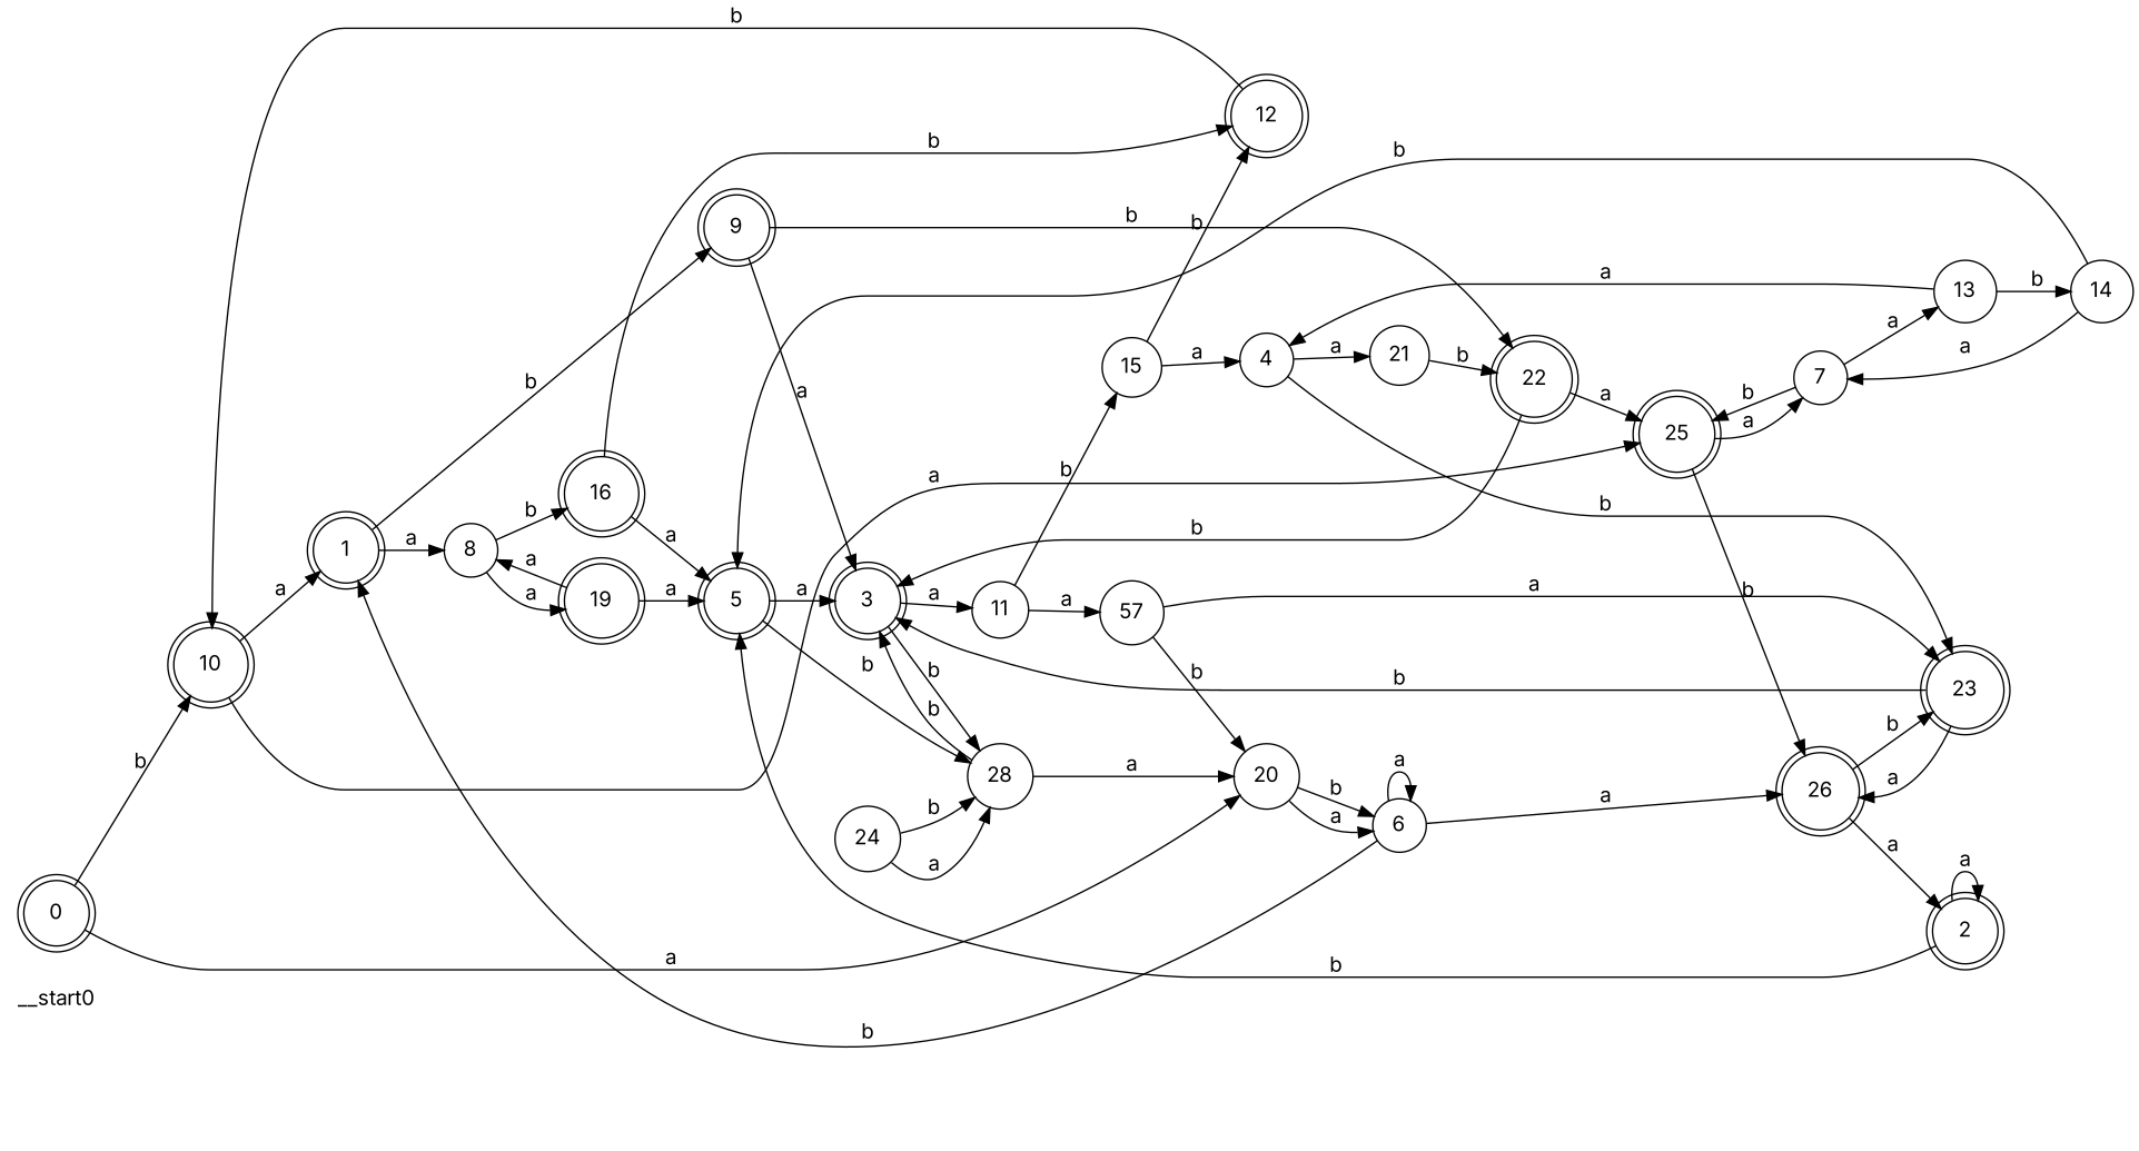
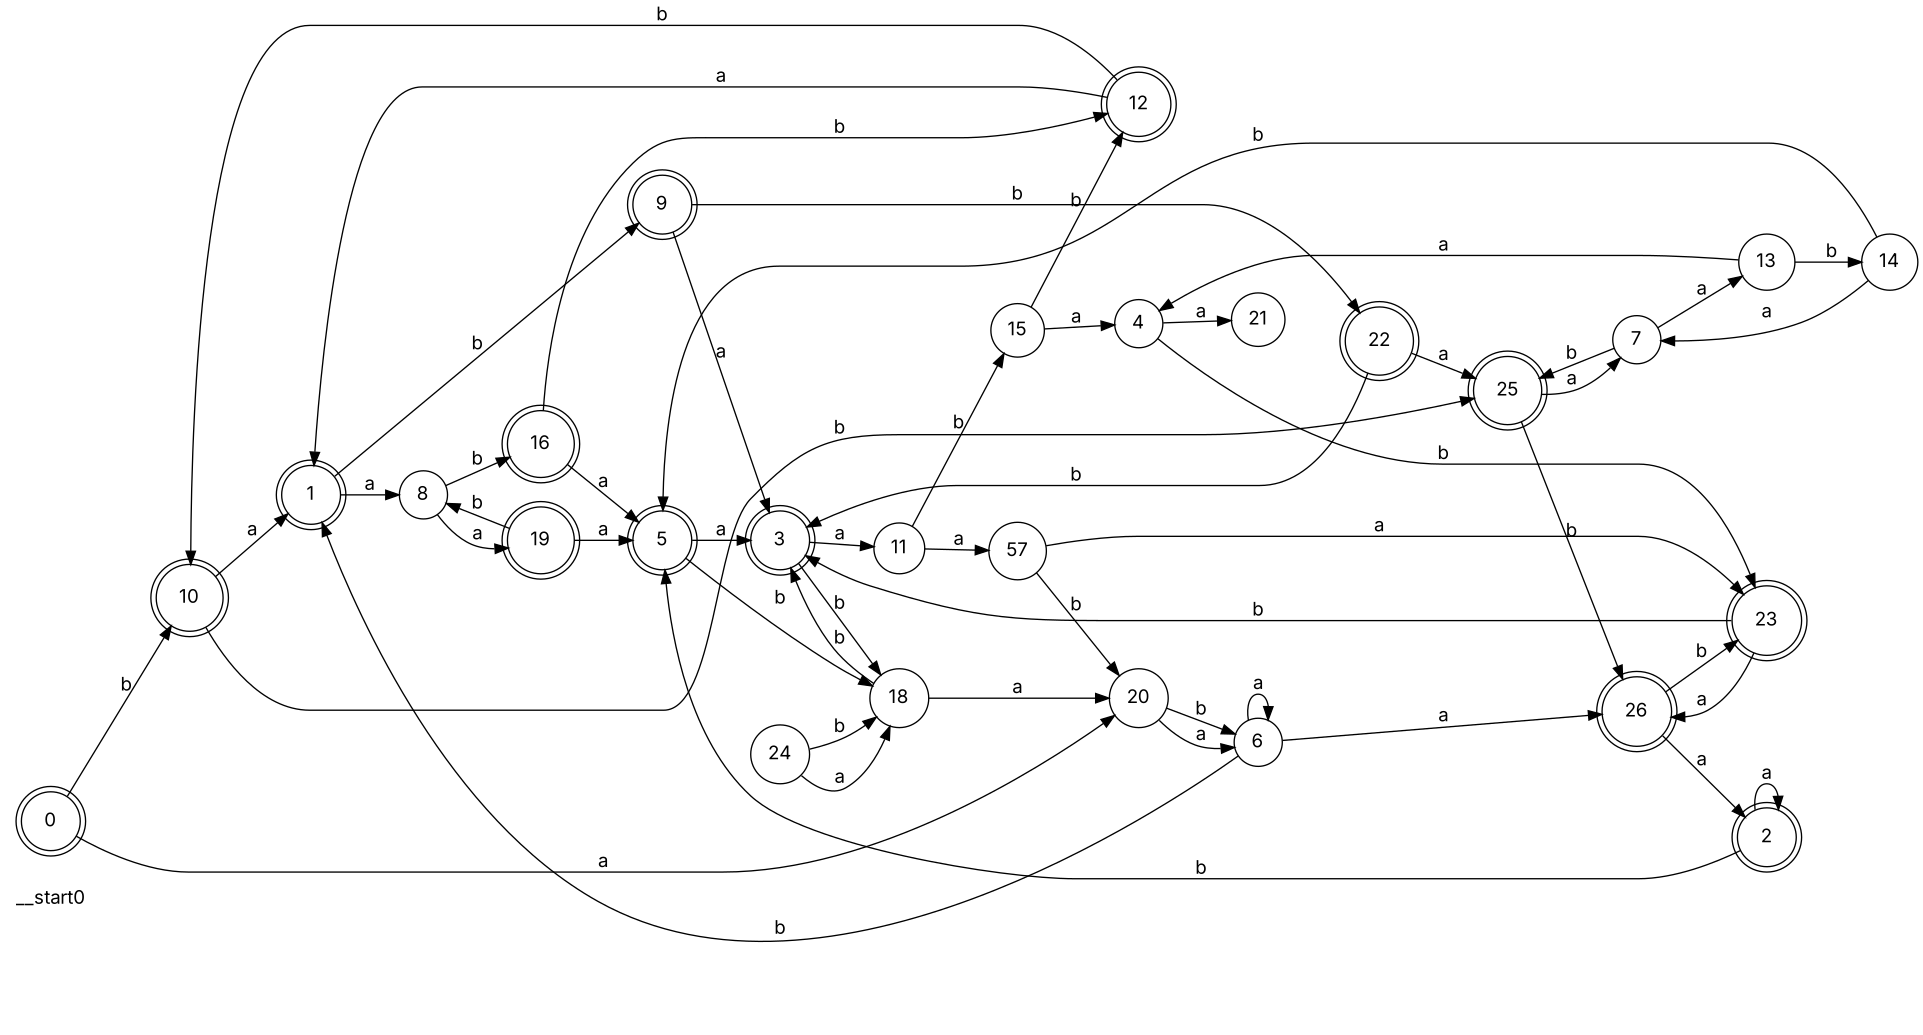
  digraph {
    fontname=Inter
    rankdir=LR
    node [fontname=Inter shape=doublecircle color=black fillcolor=white style="rounded,filled"]
    edge [fontname=Inter]
    __start0 [shape=none color="" fillcolor="" style=""]
    n2 [label=0]
    n3 [label=10]
    n4 [label=20 shape=circle style=filled]
    n5 [label=1]
    n6 [label=25]
    n7 [label=6 shape=circle style=filled]
    n8 [label=8 shape=circle style=filled]
    n9 [label=9]
    n10 [label=16]
    n11 [label=19]
    n12 [label=3]
    n13 [label=22]
    n14 [label=2]
    n15 [label=5]
-   n16 [label=28 shape=circle style=filled]
+   n16 [label=18 shape=circle style=filled]
    n17 [label=11 shape=circle style=filled]
    n18 [label=15 shape=circle style=filled]
    n19 [label=57 shape=circle style=filled]
    n20 [label=4 shape=circle style=filled]
    n21 [label=21 shape=circle style=filled]
    n22 [label=23]
    n23 [label=26]
    n24 [label=7 shape=circle style=filled]
    n25 [label=13 shape=circle style=filled]
    n26 [label=14 shape=circle style=filled]
    n27 [label=12]
    n28 [label=24 shape=circle style=filled]
    n2 -> n3 [label=b]
    n2 -> n4 [label=a]
    n3 -> n5 [label=a]
-   n3 -> n6 [label=a]
+   n3 -> n6 [label=b]
    n4 -> n7 [label=a]
    n4 -> n7 [label=b]
    n5 -> n8 [label=a]
    n5 -> n9 [label=b]
    n6 -> n23 [label=b]
    n6 -> n24 [label=a]
    n7 -> n5 [label=b]
    n7 -> n7 [label=a]
    n7 -> n23 [label=a]
    n8 -> n10 [label=b]
    n8 -> n11 [label=a]
    n9 -> n12 [label=a]
    n9 -> n13 [label=b]
    n10 -> n15 [label=a]
    n10 -> n27 [label=b]
-   n11 -> n8 [label=a]
+   n11 -> n8 [label=b]
    n11 -> n15 [label=a]
    n12 -> n16 [label=b]
    n12 -> n17 [label=a]
    n13 -> n6 [label=a]
    n13 -> n12 [label=b]
    n14 -> n14 [label=a]
    n14 -> n15 [label=b]
    n15 -> n12 [label=a]
    n15 -> n16 [label=b]
    n16 -> n4 [label=a]
    n16 -> n12 [label=b]
    n17 -> n18 [label=b]
    n17 -> n19 [label=a]
    n18 -> n20 [label=a]
    n18 -> n27 [label=b]
    n19 -> n4 [label=b]
    n19 -> n22 [label=a]
    n20 -> n21 [label=a]
    n20 -> n22 [label=b]
-   n21 -> n13 [label=b]
    n22 -> n12 [label=b]
    n22 -> n23 [label=a]
    n23 -> n14 [label=a]
    n23 -> n22 [label=b]
    n24 -> n6 [label=b]
    n24 -> n25 [label=a]
    n25 -> n20 [label=a]
    n25 -> n26 [label=b]
    n26 -> n15 [label=b]
    n26 -> n24 [label=a]
    n27 -> n3 [label=b]
+   n27 -> n5 [label=a]
    n28 -> n16 [label=a]
    n28 -> n16 [label=b]
  }
